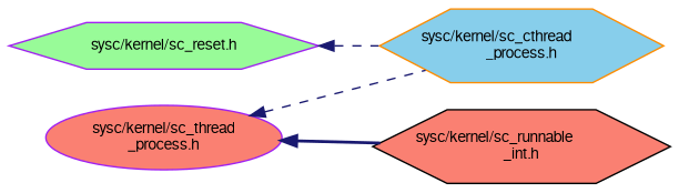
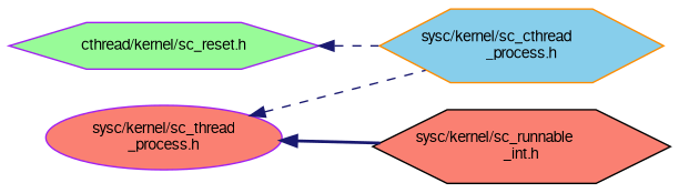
  digraph {
    rankdir=LR
    node [color=purple fillcolor=salmon fontname=FreeSans fontsize=10 shape=hexagon style=filled]
    edge [color=midnightblue dir=back fontname=FreeSans fontsize=10 labelfontname=FreeSans labelfontsize=10 style=dashed]
-   n1 [fillcolor=palegreen fontcolor=black height=0.2 label="sysc/kernel/sc_reset.h" width=0.4]
+   n1 [fillcolor=palegreen fontcolor=black height=0.2 label="cthread/kernel/sc_reset.h" width=0.4]
    n2 [color=darkorange fillcolor=skyblue height=0.2 label="sysc/kernel/sc_cthread\l_process.h" width=0.4]
    n3 [height=0.2 label="sysc/kernel/sc_thread\l_process.h" shape=ellipse width=0.4]
    n4 [color=black height=0.2 label="sysc/kernel/sc_runnable\l_int.h" width=0.4]
    n1 -> n2
    n3 -> n2
    n3 -> n4 [style=bold]
  }
